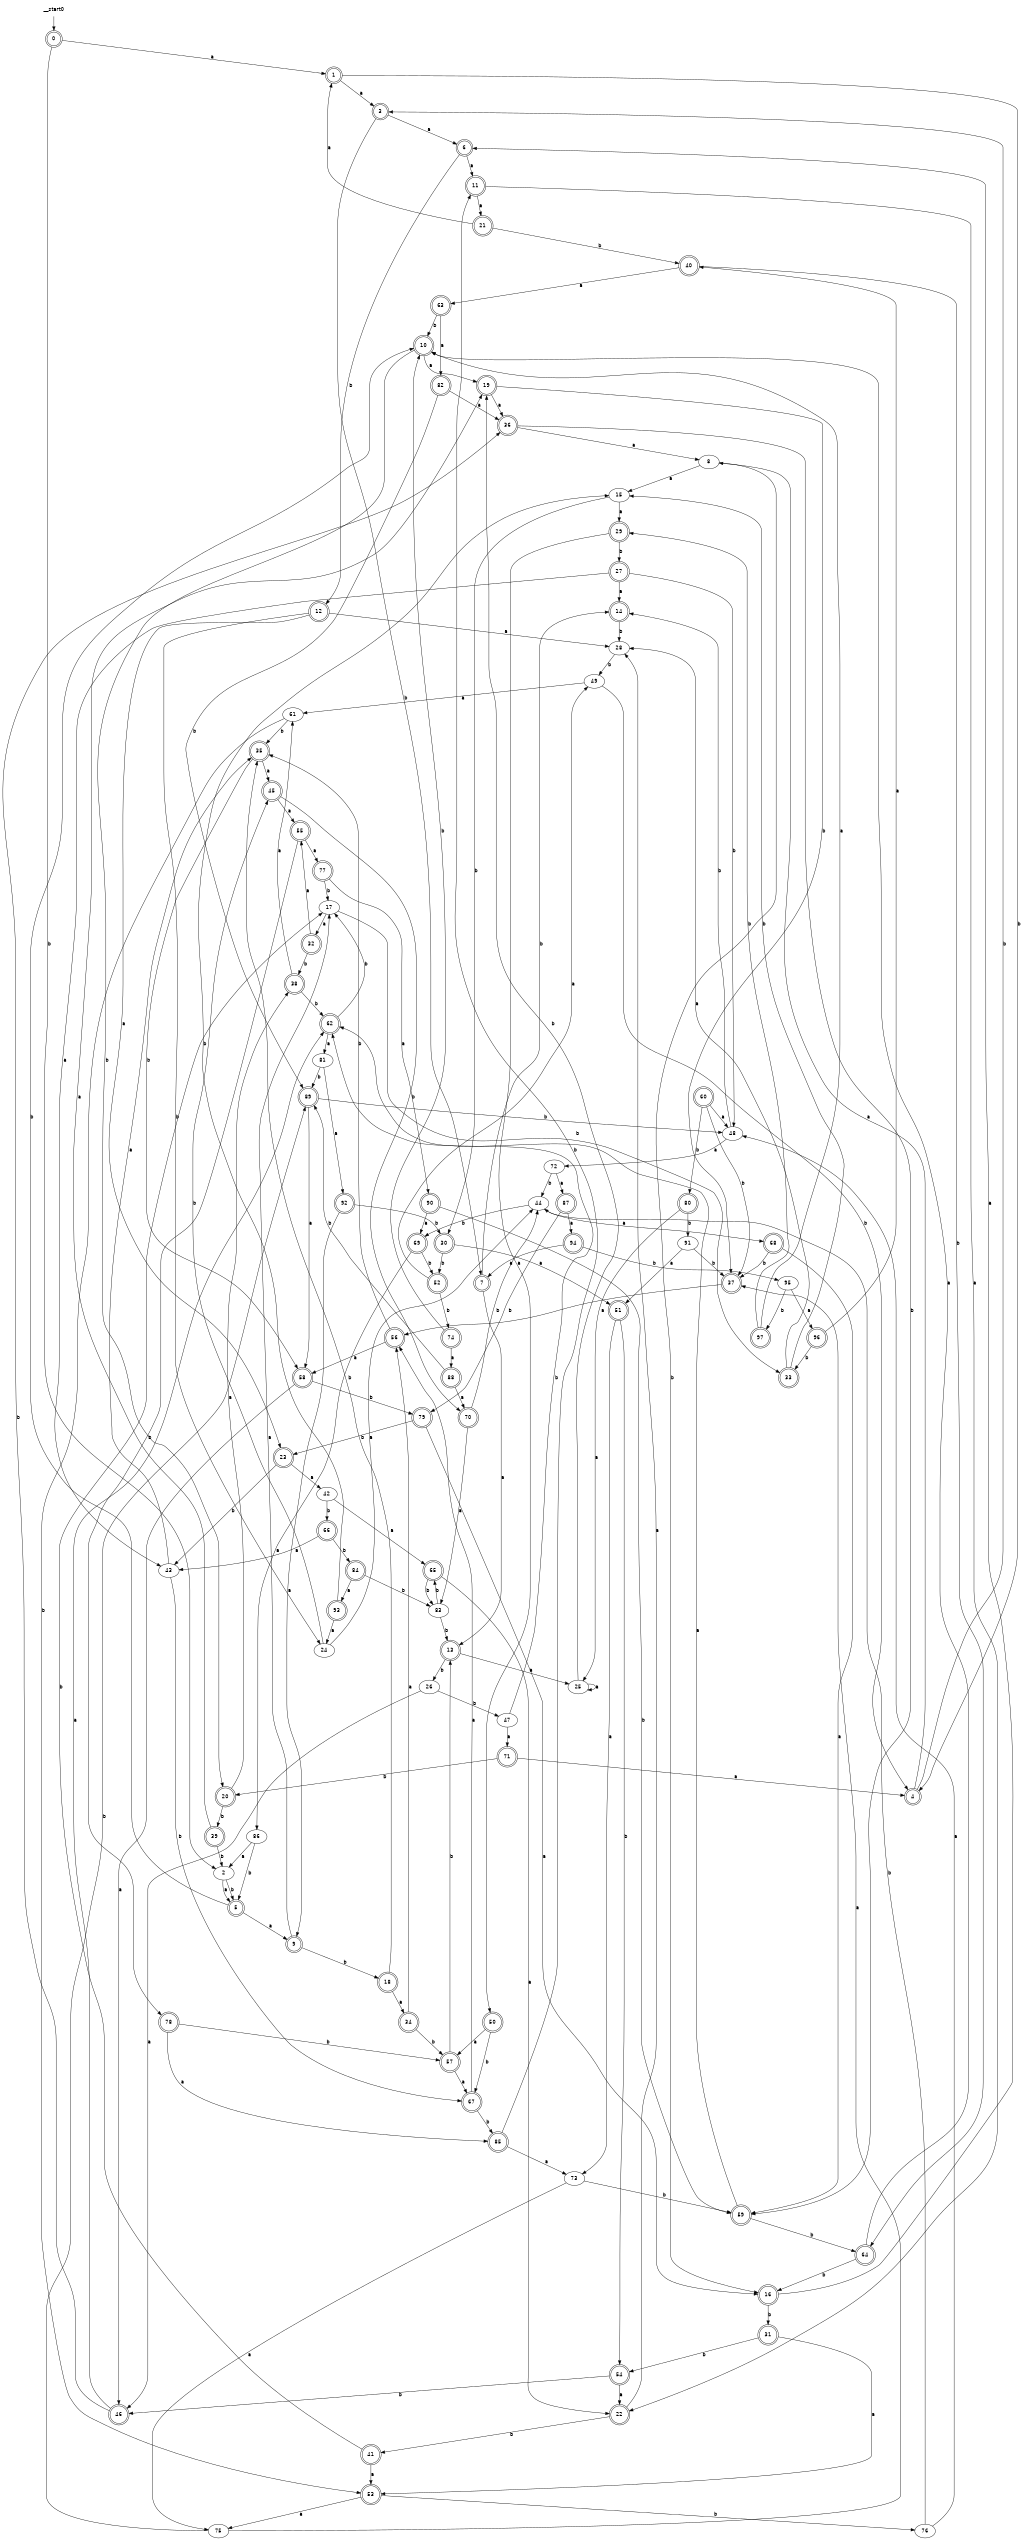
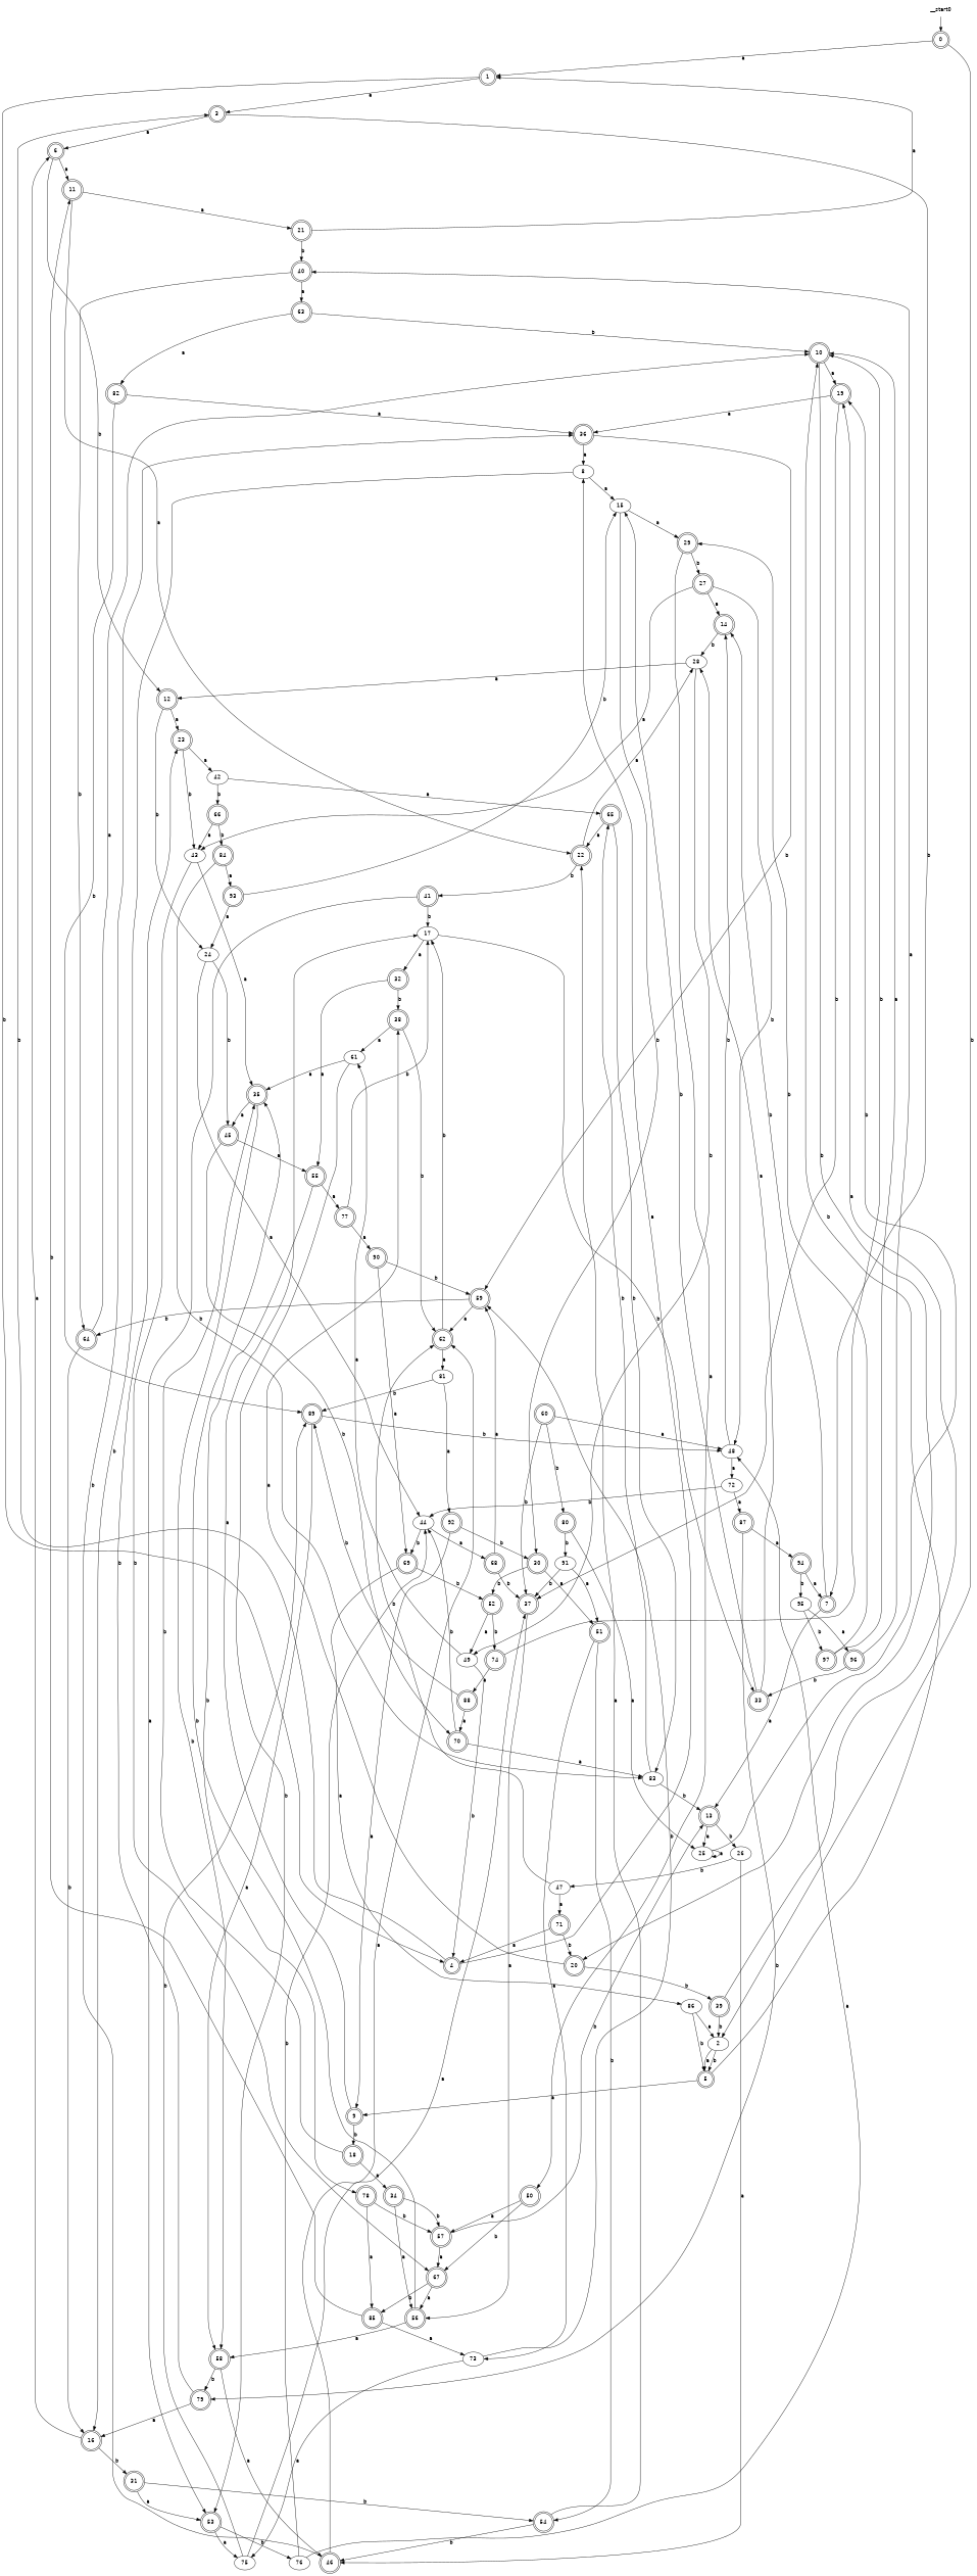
  digraph {
    fontname="DejaVu Sans"
    node [fontname="DejaVu Sans" shape=doublecircle]
    edge [fontname="DejaVu Sans"]
    __start0 [shape=none]
    0
    1
    2 [shape=""]
    3
    4
    5
    6
    7
    8 [shape=""]
    9
    10
    11
    12
    13
    14
    15 [shape=""]
    16
    17 [shape=""]
    18
    19
    20
    21
    22
    23
    24 [shape=""]
    25 [shape=""]
    26 [shape=""]
    28 [shape=""]
    29
    30
    31
    32
    33
    34
    35
    36
    37
    38
    39
    40
    41
    42 [shape=""]
    43 [shape=""]
    44 [shape=""]
    45
    46
    47 [shape=""]
    27
    48 [shape=""]
    49 [shape=""]
    50
    51
    52
    53
    54
    55
    56
    57
    58
    59
    61 [shape=""]
    62
    63
    64
    65
    66
    67
    68
    69
    70
    71
    72 [shape=""]
    73 [shape=""]
    74
    75 [shape=""]
    76 [shape=""]
    77
    78
    79
    60
    80
    81 [shape=""]
    82
    83 [shape=""]
    84
    85
    86 [shape=""]
    87
    88
    89
    90
    91 [shape=""]
    92
    93
    94
    95 [shape=""]
    96
    97
    __start0 -> 0
    0 -> 1 [label=a]
    0 -> 2 [label=b]
    1 -> 3 [label=a]
    1 -> 4 [label=b]
    2 -> 5 [label=a]
    2 -> 5 [label=b]
    3 -> 6 [label=a]
    3 -> 7 [label=b]
    4 -> 3 [label=b]
    4 -> 8 [label=a]
    5 -> 9 [label=a]
    5 -> 10 [label=b]
    6 -> 11 [label=a]
    6 -> 12 [label=b]
    7 -> 13 [label=a]
    7 -> 14 [label=b]
    8 -> 15 [label=a]
    8 -> 16 [label=b]
    9 -> 17 [label=a]
    9 -> 18 [label=b]
    10 -> 19 [label=a]
    10 -> 20 [label=b]
    11 -> 21 [label=a]
    11 -> 22 [label=a]
    12 -> 23 [label=a]
    12 -> 24 [label=b]
    13 -> 25 [label=a]
    13 -> 26 [label=b]
    14 -> 28 [label=b]
    15 -> 29 [label=a]
    15 -> 30 [label=b]
    16 -> 6 [label=a]
    16 -> 31 [label=b]
    17 -> 32 [label=a]
    17 -> 33 [label=b]
    18 -> 34 [label=a]
    18 -> 35 [label=b]
    19 -> 36 [label=a]
    19 -> 37 [label=b]
    20 -> 38 [label=a]
    20 -> 39 [label=b]
    21 -> 1 [label=a]
    21 -> 40 [label=b]
    22 -> 28 [label=a]
    22 -> 41 [label=b]
    23 -> 42 [label=a]
    23 -> 43 [label=b]
    24 -> 44 [label=a]
    24 -> 45 [label=b]
    25 -> 19 [label=b]
    25 -> 25 [label=a]
    26 -> 46 [label=a]
    26 -> 47 [label=b]
-   12 -> 28 [label=a]
+   28 -> 12 [label=a]
    28 -> 49 [label=b]
    29 -> 27 [label=b]
    29 -> 50 [label=a]
    30 -> 51 [label=a]
    30 -> 52 [label=b]
    31 -> 53 [label=a]
    31 -> 54 [label=b]
    32 -> 38 [label=b]
    32 -> 55 [label=a]
    33 -> 15 [label=b]
    33 -> 28 [label=a]
    34 -> 56 [label=a]
    34 -> 57 [label=b]
    35 -> 45 [label=a]
    35 -> 58 [label=b]
    36 -> 8 [label=a]
    36 -> 59 [label=b]
    37 -> 56 [label=a]
    38 -> 61 [label=a]
    38 -> 62 [label=b]
    39 -> 2 [label=b]
    39 -> 19 [label=a]
    40 -> 63 [label=a]
    40 -> 64 [label=b]
    41 -> 17 [label=b]
    41 -> 53 [label=a]
    42 -> 65 [label=a]
    42 -> 66 [label=b]
    43 -> 35 [label=a]
    43 -> 67 [label=b]
    44 -> 68 [label=a]
    44 -> 69 [label=b]
    45 -> 55 [label=a]
    45 -> 70 [label=b]
    46 -> 36 [label=b]
    46 -> 62 [label=a]
    47 -> 62 [label=b]
    47 -> 71 [label=a]
    27 -> 14 [label=a]
    27 -> 43 [label=a]
    27 -> 48 [label=b]
    48 -> 14 [label=b]
    48 -> 72 [label=a]
    49 -> 4 [label=b]
    49 -> 61 [label=a]
    50 -> 57 [label=a]
    50 -> 67 [label=b]
    51 -> 54 [label=b]
    51 -> 73 [label=a]
    52 -> 49 [label=a]
    52 -> 74 [label=b]
    53 -> 75 [label=a]
    53 -> 76 [label=b]
    54 -> 22 [label=a]
    54 -> 46 [label=b]
    55 -> 77 [label=a]
    55 -> 78 [label=b]
    56 -> 35 [label=b]
    56 -> 58 [label=a]
    57 -> 13 [label=b]
    57 -> 67 [label=a]
    58 -> 46 [label=a]
    58 -> 79 [label=b]
    59 -> 62 [label=a]
    59 -> 64 [label=b]
-   61 -> 35 [label=b]
+   61 -> 35 [label=a]
    61 -> 53 [label=b]
    62 -> 17 [label=b]
    62 -> 81 [label=a]
    63 -> 10 [label=b]
    63 -> 82 [label=a]
    64 -> 10 [label=a]
    64 -> 16 [label=b]
    65 -> 22 [label=a]
    65 -> 83 [label=b]
    66 -> 43 [label=a]
    66 -> 84 [label=b]
    67 -> 56 [label=a]
    67 -> 85 [label=b]
    68 -> 37 [label=b]
    68 -> 59 [label=a]
    69 -> 52 [label=b]
    69 -> 86 [label=a]
    70 -> 44 [label=b]
    70 -> 83 [label=a]
    71 -> 4 [label=a]
    71 -> 20 [label=b]
    72 -> 44 [label=b]
    72 -> 87 [label=a]
    73 -> 59 [label=b]
    73 -> 75 [label=a]
    74 -> 10 [label=b]
    74 -> 88 [label=a]
    75 -> 37 [label=a]
    75 -> 89 [label=b]
    76 -> 44 [label=b]
    76 -> 48 [label=a]
    77 -> 17 [label=b]
    77 -> 90 [label=a]
    78 -> 57 [label=b]
    78 -> 85 [label=a]
    79 -> 16 [label=a]
    79 -> 23 [label=b]
    60 -> 37 [label=b]
    60 -> 48 [label=a]
    60 -> 80 [label=b]
    80 -> 25 [label=a]
    80 -> 91 [label=b]
    81 -> 89 [label=b]
    81 -> 92 [label=a]
    82 -> 36 [label=a]
    82 -> 89 [label=b]
    83 -> 13 [label=b]
    83 -> 65 [label=b]
    84 -> 83 [label=b]
    84 -> 93 [label=a]
    85 -> 11 [label=b]
    85 -> 73 [label=a]
    86 -> 2 [label=a]
    86 -> 5 [label=b]
    87 -> 79 [label=b]
    87 -> 94 [label=a]
    88 -> 70 [label=a]
    88 -> 89 [label=b]
    89 -> 48 [label=b]
    89 -> 58 [label=a]
    90 -> 59 [label=b]
    90 -> 69 [label=a]
    91 -> 37 [label=b]
    91 -> 51 [label=a]
    92 -> 9 [label=a]
    92 -> 30 [label=b]
    93 -> 15 [label=b]
    93 -> 24 [label=a]
    94 -> 7 [label=a]
    94 -> 95 [label=b]
    95 -> 96 [label=a]
    95 -> 97 [label=b]
    96 -> 33 [label=b]
    96 -> 40 [label=a]
    97 -> 10 [label=a]
    97 -> 29 [label=b]
  }
